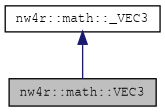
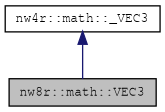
  digraph {
    node [color=black fontname=FreeMono fontsize=10 shape=record style=filled]
-   n1 [fillcolor=grey75 fontcolor=black height=0.2 label="nw4r::math::VEC3" width=0.4]
+   n1 [fillcolor=grey75 fontcolor=black height=0.2 label="nw8r::math::VEC3" width=0.4]
    n2 [fillcolor=white height=0.2 label="nw4r::math::_VEC3" width=0.4]
    n2 -> n1 [color=midnightblue dir=back fontname=FreeMono fontsize=10 labelfontname=FreeMono labelfontsize=10 style=solid]
  }
